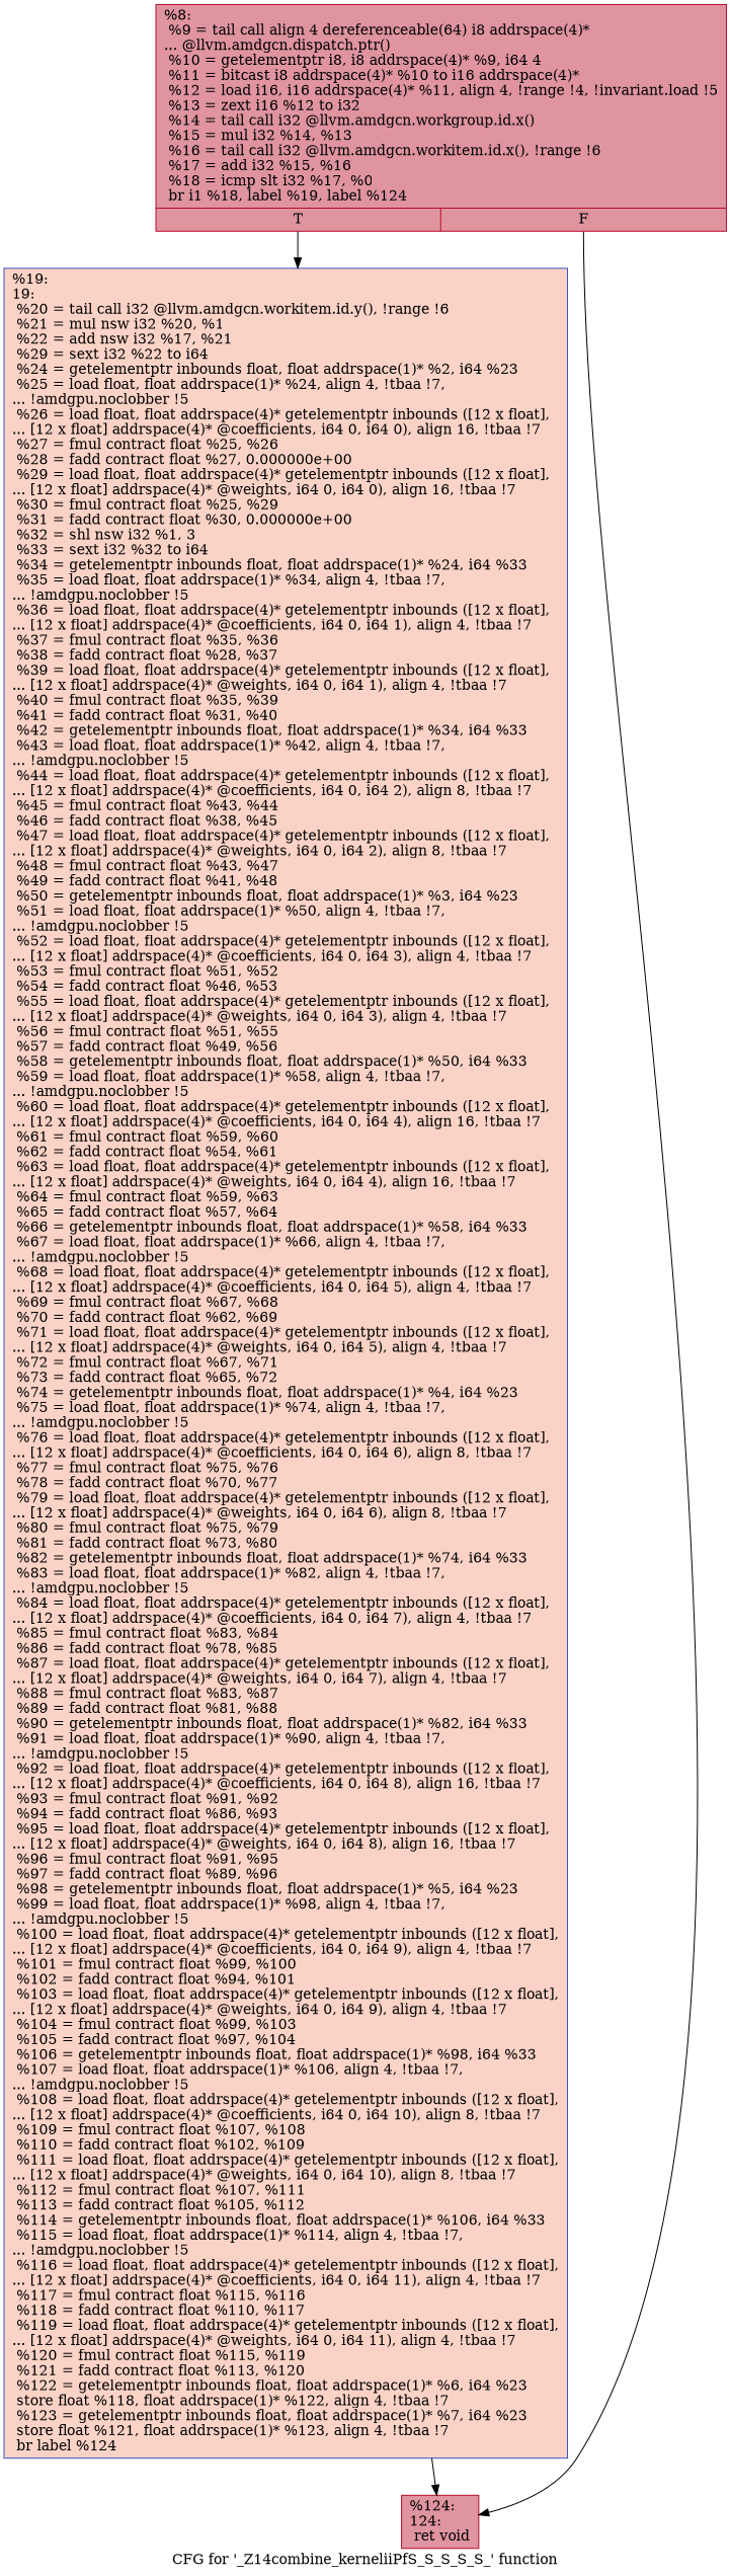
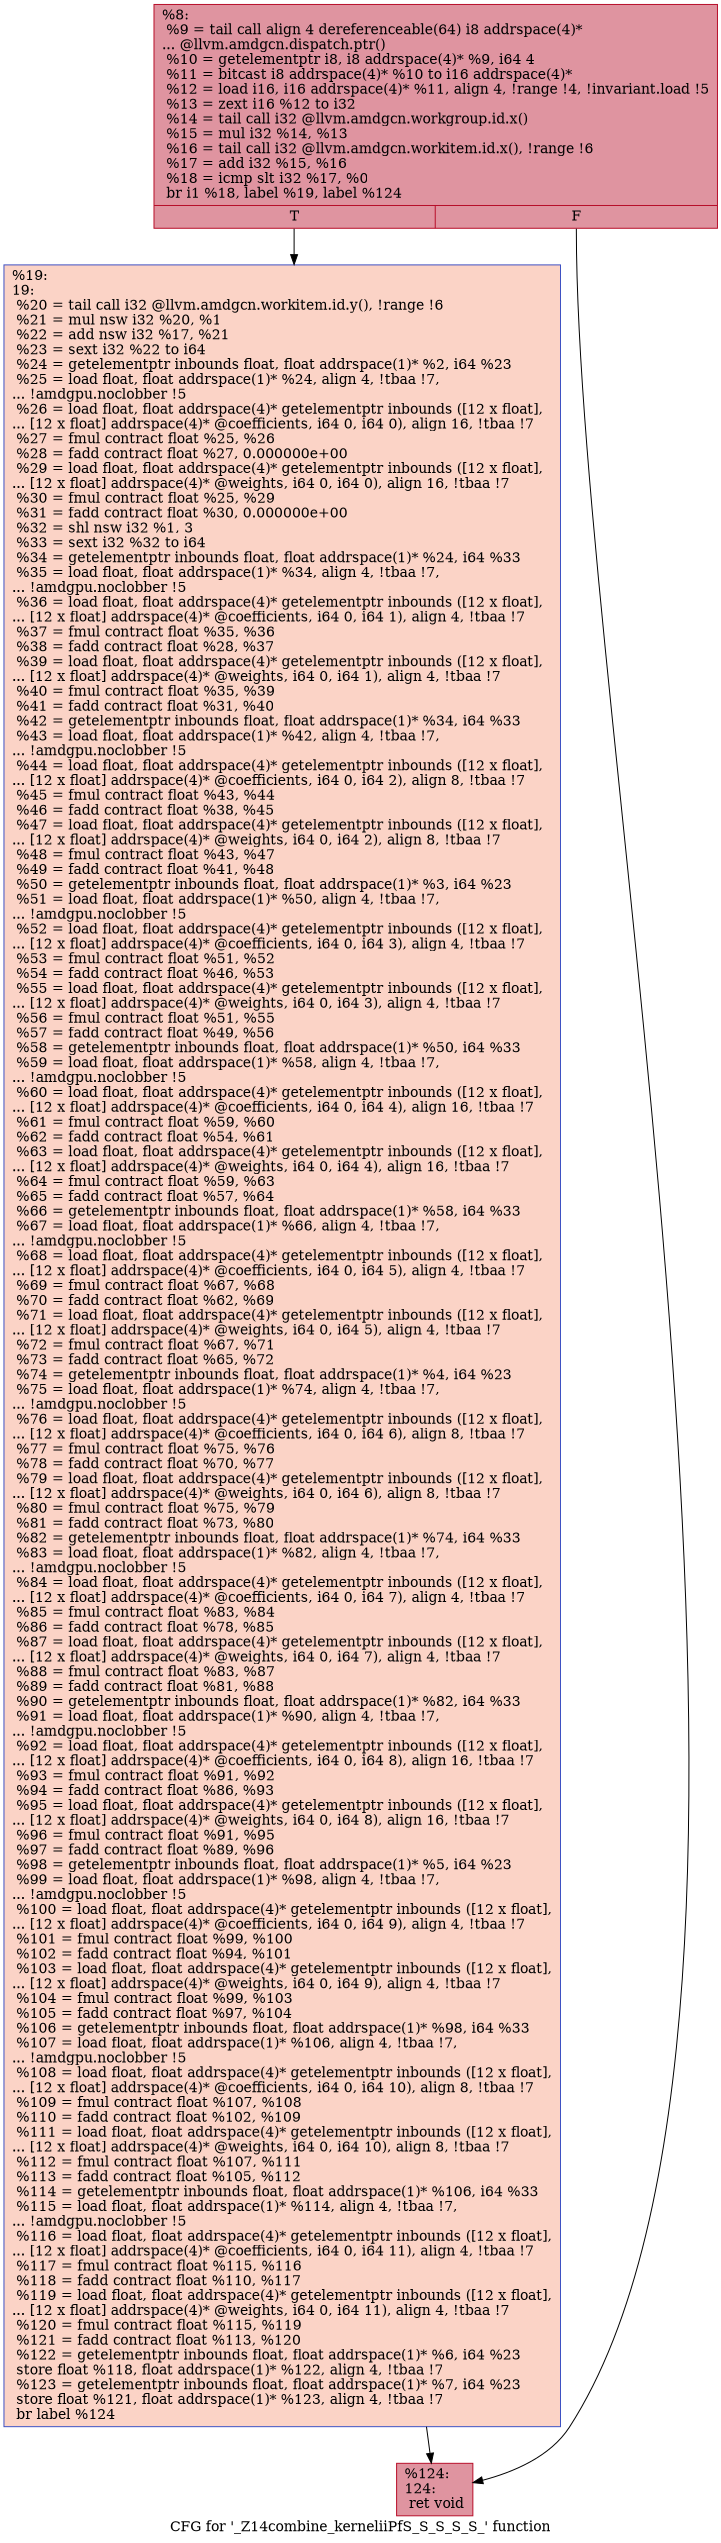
  digraph {
    label="CFG for '_Z14combine_kerneliiPfS_S_S_S_S_' function"
    node [color="#b70d28ff" fillcolor="#b70d2870" shape=record style=filled]
    n1 [label="{%8:\l  %9 = tail call align 4 dereferenceable(64) i8 addrspace(4)*\l... @llvm.amdgcn.dispatch.ptr()\l  %10 = getelementptr i8, i8 addrspace(4)* %9, i64 4\l  %11 = bitcast i8 addrspace(4)* %10 to i16 addrspace(4)*\l  %12 = load i16, i16 addrspace(4)* %11, align 4, !range !4, !invariant.load !5\l  %13 = zext i16 %12 to i32\l  %14 = tail call i32 @llvm.amdgcn.workgroup.id.x()\l  %15 = mul i32 %14, %13\l  %16 = tail call i32 @llvm.amdgcn.workitem.id.x(), !range !6\l  %17 = add i32 %15, %16\l  %18 = icmp slt i32 %17, %0\l  br i1 %18, label %19, label %124\l|{<s0>T|<s1>F}}"]
-   n2 [color="#3d50c3ff" fillcolor="#f59c7d70" label="{%19:\l19:                                               \l  %20 = tail call i32 @llvm.amdgcn.workitem.id.y(), !range !6\l  %21 = mul nsw i32 %20, %1\l  %22 = add nsw i32 %17, %21\l  %29 = sext i32 %22 to i64\l  %24 = getelementptr inbounds float, float addrspace(1)* %2, i64 %23\l  %25 = load float, float addrspace(1)* %24, align 4, !tbaa !7,\l... !amdgpu.noclobber !5\l  %26 = load float, float addrspace(4)* getelementptr inbounds ([12 x float],\l... [12 x float] addrspace(4)* @coefficients, i64 0, i64 0), align 16, !tbaa !7\l  %27 = fmul contract float %25, %26\l  %28 = fadd contract float %27, 0.000000e+00\l  %29 = load float, float addrspace(4)* getelementptr inbounds ([12 x float],\l... [12 x float] addrspace(4)* @weights, i64 0, i64 0), align 16, !tbaa !7\l  %30 = fmul contract float %25, %29\l  %31 = fadd contract float %30, 0.000000e+00\l  %32 = shl nsw i32 %1, 3\l  %33 = sext i32 %32 to i64\l  %34 = getelementptr inbounds float, float addrspace(1)* %24, i64 %33\l  %35 = load float, float addrspace(1)* %34, align 4, !tbaa !7,\l... !amdgpu.noclobber !5\l  %36 = load float, float addrspace(4)* getelementptr inbounds ([12 x float],\l... [12 x float] addrspace(4)* @coefficients, i64 0, i64 1), align 4, !tbaa !7\l  %37 = fmul contract float %35, %36\l  %38 = fadd contract float %28, %37\l  %39 = load float, float addrspace(4)* getelementptr inbounds ([12 x float],\l... [12 x float] addrspace(4)* @weights, i64 0, i64 1), align 4, !tbaa !7\l  %40 = fmul contract float %35, %39\l  %41 = fadd contract float %31, %40\l  %42 = getelementptr inbounds float, float addrspace(1)* %34, i64 %33\l  %43 = load float, float addrspace(1)* %42, align 4, !tbaa !7,\l... !amdgpu.noclobber !5\l  %44 = load float, float addrspace(4)* getelementptr inbounds ([12 x float],\l... [12 x float] addrspace(4)* @coefficients, i64 0, i64 2), align 8, !tbaa !7\l  %45 = fmul contract float %43, %44\l  %46 = fadd contract float %38, %45\l  %47 = load float, float addrspace(4)* getelementptr inbounds ([12 x float],\l... [12 x float] addrspace(4)* @weights, i64 0, i64 2), align 8, !tbaa !7\l  %48 = fmul contract float %43, %47\l  %49 = fadd contract float %41, %48\l  %50 = getelementptr inbounds float, float addrspace(1)* %3, i64 %23\l  %51 = load float, float addrspace(1)* %50, align 4, !tbaa !7,\l... !amdgpu.noclobber !5\l  %52 = load float, float addrspace(4)* getelementptr inbounds ([12 x float],\l... [12 x float] addrspace(4)* @coefficients, i64 0, i64 3), align 4, !tbaa !7\l  %53 = fmul contract float %51, %52\l  %54 = fadd contract float %46, %53\l  %55 = load float, float addrspace(4)* getelementptr inbounds ([12 x float],\l... [12 x float] addrspace(4)* @weights, i64 0, i64 3), align 4, !tbaa !7\l  %56 = fmul contract float %51, %55\l  %57 = fadd contract float %49, %56\l  %58 = getelementptr inbounds float, float addrspace(1)* %50, i64 %33\l  %59 = load float, float addrspace(1)* %58, align 4, !tbaa !7,\l... !amdgpu.noclobber !5\l  %60 = load float, float addrspace(4)* getelementptr inbounds ([12 x float],\l... [12 x float] addrspace(4)* @coefficients, i64 0, i64 4), align 16, !tbaa !7\l  %61 = fmul contract float %59, %60\l  %62 = fadd contract float %54, %61\l  %63 = load float, float addrspace(4)* getelementptr inbounds ([12 x float],\l... [12 x float] addrspace(4)* @weights, i64 0, i64 4), align 16, !tbaa !7\l  %64 = fmul contract float %59, %63\l  %65 = fadd contract float %57, %64\l  %66 = getelementptr inbounds float, float addrspace(1)* %58, i64 %33\l  %67 = load float, float addrspace(1)* %66, align 4, !tbaa !7,\l... !amdgpu.noclobber !5\l  %68 = load float, float addrspace(4)* getelementptr inbounds ([12 x float],\l... [12 x float] addrspace(4)* @coefficients, i64 0, i64 5), align 4, !tbaa !7\l  %69 = fmul contract float %67, %68\l  %70 = fadd contract float %62, %69\l  %71 = load float, float addrspace(4)* getelementptr inbounds ([12 x float],\l... [12 x float] addrspace(4)* @weights, i64 0, i64 5), align 4, !tbaa !7\l  %72 = fmul contract float %67, %71\l  %73 = fadd contract float %65, %72\l  %74 = getelementptr inbounds float, float addrspace(1)* %4, i64 %23\l  %75 = load float, float addrspace(1)* %74, align 4, !tbaa !7,\l... !amdgpu.noclobber !5\l  %76 = load float, float addrspace(4)* getelementptr inbounds ([12 x float],\l... [12 x float] addrspace(4)* @coefficients, i64 0, i64 6), align 8, !tbaa !7\l  %77 = fmul contract float %75, %76\l  %78 = fadd contract float %70, %77\l  %79 = load float, float addrspace(4)* getelementptr inbounds ([12 x float],\l... [12 x float] addrspace(4)* @weights, i64 0, i64 6), align 8, !tbaa !7\l  %80 = fmul contract float %75, %79\l  %81 = fadd contract float %73, %80\l  %82 = getelementptr inbounds float, float addrspace(1)* %74, i64 %33\l  %83 = load float, float addrspace(1)* %82, align 4, !tbaa !7,\l... !amdgpu.noclobber !5\l  %84 = load float, float addrspace(4)* getelementptr inbounds ([12 x float],\l... [12 x float] addrspace(4)* @coefficients, i64 0, i64 7), align 4, !tbaa !7\l  %85 = fmul contract float %83, %84\l  %86 = fadd contract float %78, %85\l  %87 = load float, float addrspace(4)* getelementptr inbounds ([12 x float],\l... [12 x float] addrspace(4)* @weights, i64 0, i64 7), align 4, !tbaa !7\l  %88 = fmul contract float %83, %87\l  %89 = fadd contract float %81, %88\l  %90 = getelementptr inbounds float, float addrspace(1)* %82, i64 %33\l  %91 = load float, float addrspace(1)* %90, align 4, !tbaa !7,\l... !amdgpu.noclobber !5\l  %92 = load float, float addrspace(4)* getelementptr inbounds ([12 x float],\l... [12 x float] addrspace(4)* @coefficients, i64 0, i64 8), align 16, !tbaa !7\l  %93 = fmul contract float %91, %92\l  %94 = fadd contract float %86, %93\l  %95 = load float, float addrspace(4)* getelementptr inbounds ([12 x float],\l... [12 x float] addrspace(4)* @weights, i64 0, i64 8), align 16, !tbaa !7\l  %96 = fmul contract float %91, %95\l  %97 = fadd contract float %89, %96\l  %98 = getelementptr inbounds float, float addrspace(1)* %5, i64 %23\l  %99 = load float, float addrspace(1)* %98, align 4, !tbaa !7,\l... !amdgpu.noclobber !5\l  %100 = load float, float addrspace(4)* getelementptr inbounds ([12 x float],\l... [12 x float] addrspace(4)* @coefficients, i64 0, i64 9), align 4, !tbaa !7\l  %101 = fmul contract float %99, %100\l  %102 = fadd contract float %94, %101\l  %103 = load float, float addrspace(4)* getelementptr inbounds ([12 x float],\l... [12 x float] addrspace(4)* @weights, i64 0, i64 9), align 4, !tbaa !7\l  %104 = fmul contract float %99, %103\l  %105 = fadd contract float %97, %104\l  %106 = getelementptr inbounds float, float addrspace(1)* %98, i64 %33\l  %107 = load float, float addrspace(1)* %106, align 4, !tbaa !7,\l... !amdgpu.noclobber !5\l  %108 = load float, float addrspace(4)* getelementptr inbounds ([12 x float],\l... [12 x float] addrspace(4)* @coefficients, i64 0, i64 10), align 8, !tbaa !7\l  %109 = fmul contract float %107, %108\l  %110 = fadd contract float %102, %109\l  %111 = load float, float addrspace(4)* getelementptr inbounds ([12 x float],\l... [12 x float] addrspace(4)* @weights, i64 0, i64 10), align 8, !tbaa !7\l  %112 = fmul contract float %107, %111\l  %113 = fadd contract float %105, %112\l  %114 = getelementptr inbounds float, float addrspace(1)* %106, i64 %33\l  %115 = load float, float addrspace(1)* %114, align 4, !tbaa !7,\l... !amdgpu.noclobber !5\l  %116 = load float, float addrspace(4)* getelementptr inbounds ([12 x float],\l... [12 x float] addrspace(4)* @coefficients, i64 0, i64 11), align 4, !tbaa !7\l  %117 = fmul contract float %115, %116\l  %118 = fadd contract float %110, %117\l  %119 = load float, float addrspace(4)* getelementptr inbounds ([12 x float],\l... [12 x float] addrspace(4)* @weights, i64 0, i64 11), align 4, !tbaa !7\l  %120 = fmul contract float %115, %119\l  %121 = fadd contract float %113, %120\l  %122 = getelementptr inbounds float, float addrspace(1)* %6, i64 %23\l  store float %118, float addrspace(1)* %122, align 4, !tbaa !7\l  %123 = getelementptr inbounds float, float addrspace(1)* %7, i64 %23\l  store float %121, float addrspace(1)* %123, align 4, !tbaa !7\l  br label %124\l}"]
+   n2 [color="#3d50c3ff" fillcolor="#f59c7d70" label="{%19:\l19:                                               \l  %20 = tail call i32 @llvm.amdgcn.workitem.id.y(), !range !6\l  %21 = mul nsw i32 %20, %1\l  %22 = add nsw i32 %17, %21\l  %23 = sext i32 %22 to i64\l  %24 = getelementptr inbounds float, float addrspace(1)* %2, i64 %23\l  %25 = load float, float addrspace(1)* %24, align 4, !tbaa !7,\l... !amdgpu.noclobber !5\l  %26 = load float, float addrspace(4)* getelementptr inbounds ([12 x float],\l... [12 x float] addrspace(4)* @coefficients, i64 0, i64 0), align 16, !tbaa !7\l  %27 = fmul contract float %25, %26\l  %28 = fadd contract float %27, 0.000000e+00\l  %29 = load float, float addrspace(4)* getelementptr inbounds ([12 x float],\l... [12 x float] addrspace(4)* @weights, i64 0, i64 0), align 16, !tbaa !7\l  %30 = fmul contract float %25, %29\l  %31 = fadd contract float %30, 0.000000e+00\l  %32 = shl nsw i32 %1, 3\l  %33 = sext i32 %32 to i64\l  %34 = getelementptr inbounds float, float addrspace(1)* %24, i64 %33\l  %35 = load float, float addrspace(1)* %34, align 4, !tbaa !7,\l... !amdgpu.noclobber !5\l  %36 = load float, float addrspace(4)* getelementptr inbounds ([12 x float],\l... [12 x float] addrspace(4)* @coefficients, i64 0, i64 1), align 4, !tbaa !7\l  %37 = fmul contract float %35, %36\l  %38 = fadd contract float %28, %37\l  %39 = load float, float addrspace(4)* getelementptr inbounds ([12 x float],\l... [12 x float] addrspace(4)* @weights, i64 0, i64 1), align 4, !tbaa !7\l  %40 = fmul contract float %35, %39\l  %41 = fadd contract float %31, %40\l  %42 = getelementptr inbounds float, float addrspace(1)* %34, i64 %33\l  %43 = load float, float addrspace(1)* %42, align 4, !tbaa !7,\l... !amdgpu.noclobber !5\l  %44 = load float, float addrspace(4)* getelementptr inbounds ([12 x float],\l... [12 x float] addrspace(4)* @coefficients, i64 0, i64 2), align 8, !tbaa !7\l  %45 = fmul contract float %43, %44\l  %46 = fadd contract float %38, %45\l  %47 = load float, float addrspace(4)* getelementptr inbounds ([12 x float],\l... [12 x float] addrspace(4)* @weights, i64 0, i64 2), align 8, !tbaa !7\l  %48 = fmul contract float %43, %47\l  %49 = fadd contract float %41, %48\l  %50 = getelementptr inbounds float, float addrspace(1)* %3, i64 %23\l  %51 = load float, float addrspace(1)* %50, align 4, !tbaa !7,\l... !amdgpu.noclobber !5\l  %52 = load float, float addrspace(4)* getelementptr inbounds ([12 x float],\l... [12 x float] addrspace(4)* @coefficients, i64 0, i64 3), align 4, !tbaa !7\l  %53 = fmul contract float %51, %52\l  %54 = fadd contract float %46, %53\l  %55 = load float, float addrspace(4)* getelementptr inbounds ([12 x float],\l... [12 x float] addrspace(4)* @weights, i64 0, i64 3), align 4, !tbaa !7\l  %56 = fmul contract float %51, %55\l  %57 = fadd contract float %49, %56\l  %58 = getelementptr inbounds float, float addrspace(1)* %50, i64 %33\l  %59 = load float, float addrspace(1)* %58, align 4, !tbaa !7,\l... !amdgpu.noclobber !5\l  %60 = load float, float addrspace(4)* getelementptr inbounds ([12 x float],\l... [12 x float] addrspace(4)* @coefficients, i64 0, i64 4), align 16, !tbaa !7\l  %61 = fmul contract float %59, %60\l  %62 = fadd contract float %54, %61\l  %63 = load float, float addrspace(4)* getelementptr inbounds ([12 x float],\l... [12 x float] addrspace(4)* @weights, i64 0, i64 4), align 16, !tbaa !7\l  %64 = fmul contract float %59, %63\l  %65 = fadd contract float %57, %64\l  %66 = getelementptr inbounds float, float addrspace(1)* %58, i64 %33\l  %67 = load float, float addrspace(1)* %66, align 4, !tbaa !7,\l... !amdgpu.noclobber !5\l  %68 = load float, float addrspace(4)* getelementptr inbounds ([12 x float],\l... [12 x float] addrspace(4)* @coefficients, i64 0, i64 5), align 4, !tbaa !7\l  %69 = fmul contract float %67, %68\l  %70 = fadd contract float %62, %69\l  %71 = load float, float addrspace(4)* getelementptr inbounds ([12 x float],\l... [12 x float] addrspace(4)* @weights, i64 0, i64 5), align 4, !tbaa !7\l  %72 = fmul contract float %67, %71\l  %73 = fadd contract float %65, %72\l  %74 = getelementptr inbounds float, float addrspace(1)* %4, i64 %23\l  %75 = load float, float addrspace(1)* %74, align 4, !tbaa !7,\l... !amdgpu.noclobber !5\l  %76 = load float, float addrspace(4)* getelementptr inbounds ([12 x float],\l... [12 x float] addrspace(4)* @coefficients, i64 0, i64 6), align 8, !tbaa !7\l  %77 = fmul contract float %75, %76\l  %78 = fadd contract float %70, %77\l  %79 = load float, float addrspace(4)* getelementptr inbounds ([12 x float],\l... [12 x float] addrspace(4)* @weights, i64 0, i64 6), align 8, !tbaa !7\l  %80 = fmul contract float %75, %79\l  %81 = fadd contract float %73, %80\l  %82 = getelementptr inbounds float, float addrspace(1)* %74, i64 %33\l  %83 = load float, float addrspace(1)* %82, align 4, !tbaa !7,\l... !amdgpu.noclobber !5\l  %84 = load float, float addrspace(4)* getelementptr inbounds ([12 x float],\l... [12 x float] addrspace(4)* @coefficients, i64 0, i64 7), align 4, !tbaa !7\l  %85 = fmul contract float %83, %84\l  %86 = fadd contract float %78, %85\l  %87 = load float, float addrspace(4)* getelementptr inbounds ([12 x float],\l... [12 x float] addrspace(4)* @weights, i64 0, i64 7), align 4, !tbaa !7\l  %88 = fmul contract float %83, %87\l  %89 = fadd contract float %81, %88\l  %90 = getelementptr inbounds float, float addrspace(1)* %82, i64 %33\l  %91 = load float, float addrspace(1)* %90, align 4, !tbaa !7,\l... !amdgpu.noclobber !5\l  %92 = load float, float addrspace(4)* getelementptr inbounds ([12 x float],\l... [12 x float] addrspace(4)* @coefficients, i64 0, i64 8), align 16, !tbaa !7\l  %93 = fmul contract float %91, %92\l  %94 = fadd contract float %86, %93\l  %95 = load float, float addrspace(4)* getelementptr inbounds ([12 x float],\l... [12 x float] addrspace(4)* @weights, i64 0, i64 8), align 16, !tbaa !7\l  %96 = fmul contract float %91, %95\l  %97 = fadd contract float %89, %96\l  %98 = getelementptr inbounds float, float addrspace(1)* %5, i64 %23\l  %99 = load float, float addrspace(1)* %98, align 4, !tbaa !7,\l... !amdgpu.noclobber !5\l  %100 = load float, float addrspace(4)* getelementptr inbounds ([12 x float],\l... [12 x float] addrspace(4)* @coefficients, i64 0, i64 9), align 4, !tbaa !7\l  %101 = fmul contract float %99, %100\l  %102 = fadd contract float %94, %101\l  %103 = load float, float addrspace(4)* getelementptr inbounds ([12 x float],\l... [12 x float] addrspace(4)* @weights, i64 0, i64 9), align 4, !tbaa !7\l  %104 = fmul contract float %99, %103\l  %105 = fadd contract float %97, %104\l  %106 = getelementptr inbounds float, float addrspace(1)* %98, i64 %33\l  %107 = load float, float addrspace(1)* %106, align 4, !tbaa !7,\l... !amdgpu.noclobber !5\l  %108 = load float, float addrspace(4)* getelementptr inbounds ([12 x float],\l... [12 x float] addrspace(4)* @coefficients, i64 0, i64 10), align 8, !tbaa !7\l  %109 = fmul contract float %107, %108\l  %110 = fadd contract float %102, %109\l  %111 = load float, float addrspace(4)* getelementptr inbounds ([12 x float],\l... [12 x float] addrspace(4)* @weights, i64 0, i64 10), align 8, !tbaa !7\l  %112 = fmul contract float %107, %111\l  %113 = fadd contract float %105, %112\l  %114 = getelementptr inbounds float, float addrspace(1)* %106, i64 %33\l  %115 = load float, float addrspace(1)* %114, align 4, !tbaa !7,\l... !amdgpu.noclobber !5\l  %116 = load float, float addrspace(4)* getelementptr inbounds ([12 x float],\l... [12 x float] addrspace(4)* @coefficients, i64 0, i64 11), align 4, !tbaa !7\l  %117 = fmul contract float %115, %116\l  %118 = fadd contract float %110, %117\l  %119 = load float, float addrspace(4)* getelementptr inbounds ([12 x float],\l... [12 x float] addrspace(4)* @weights, i64 0, i64 11), align 4, !tbaa !7\l  %120 = fmul contract float %115, %119\l  %121 = fadd contract float %113, %120\l  %122 = getelementptr inbounds float, float addrspace(1)* %6, i64 %23\l  store float %118, float addrspace(1)* %122, align 4, !tbaa !7\l  %123 = getelementptr inbounds float, float addrspace(1)* %7, i64 %23\l  store float %121, float addrspace(1)* %123, align 4, !tbaa !7\l  br label %124\l}"]
    n3 [label="{%124:\l124:                                              \l  ret void\l}"]
    n1 -> n2 [tailport=s0]
    n1 -> n3 [tailport=s1]
    n2 -> n3
  }
